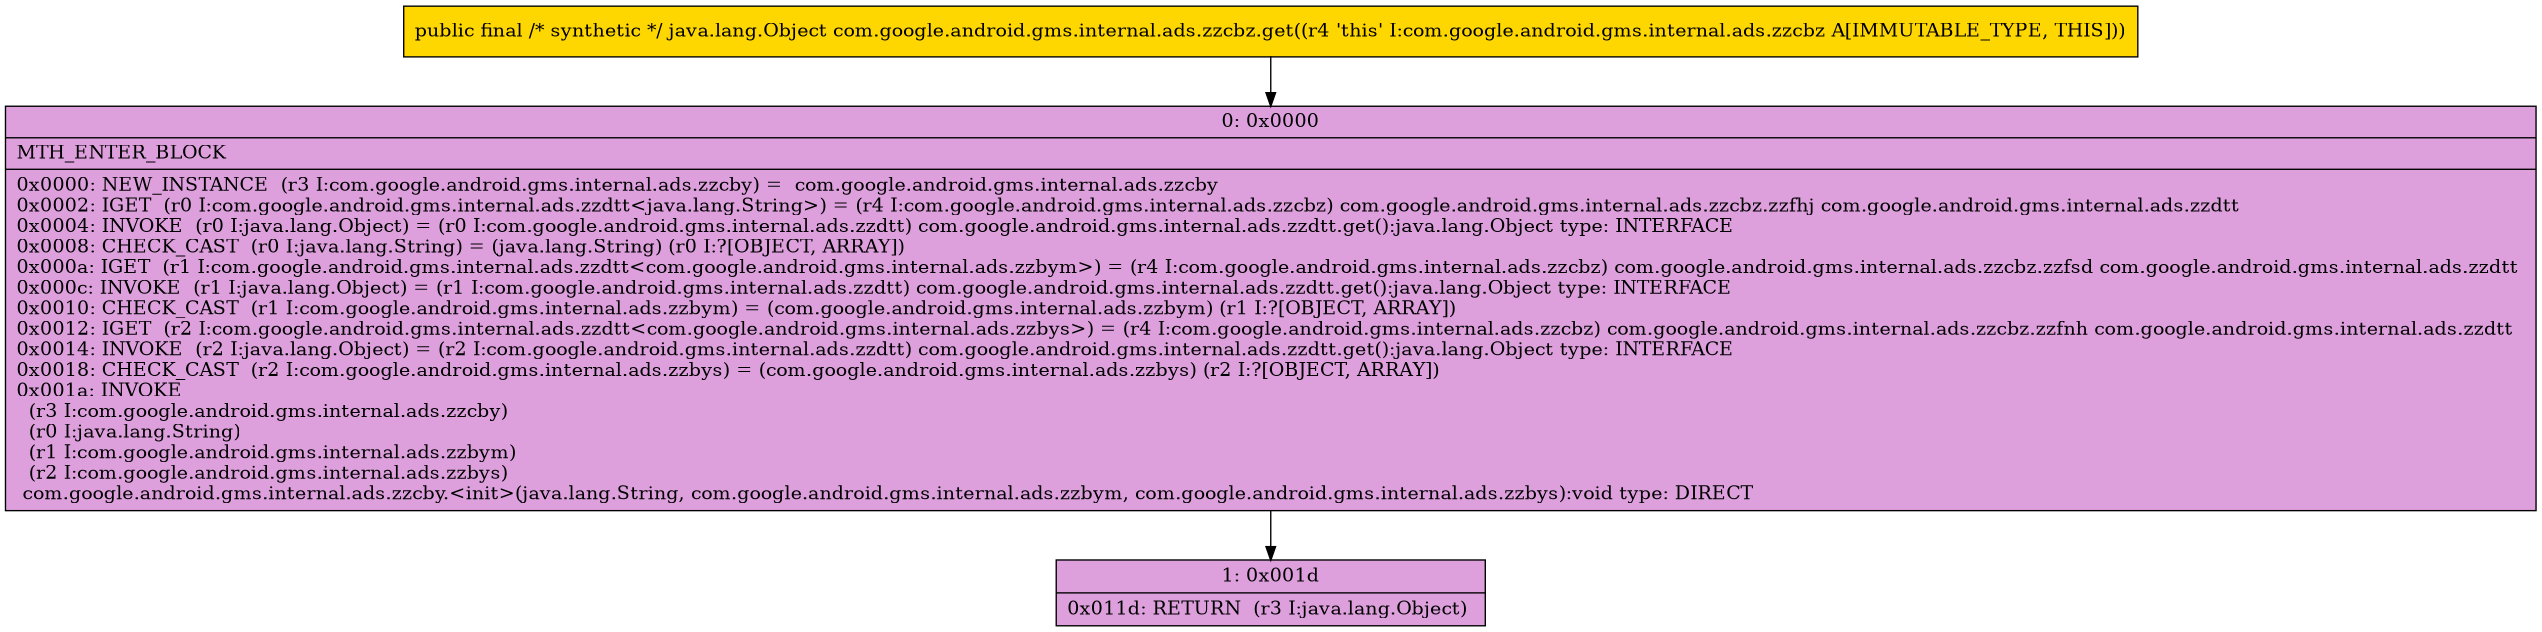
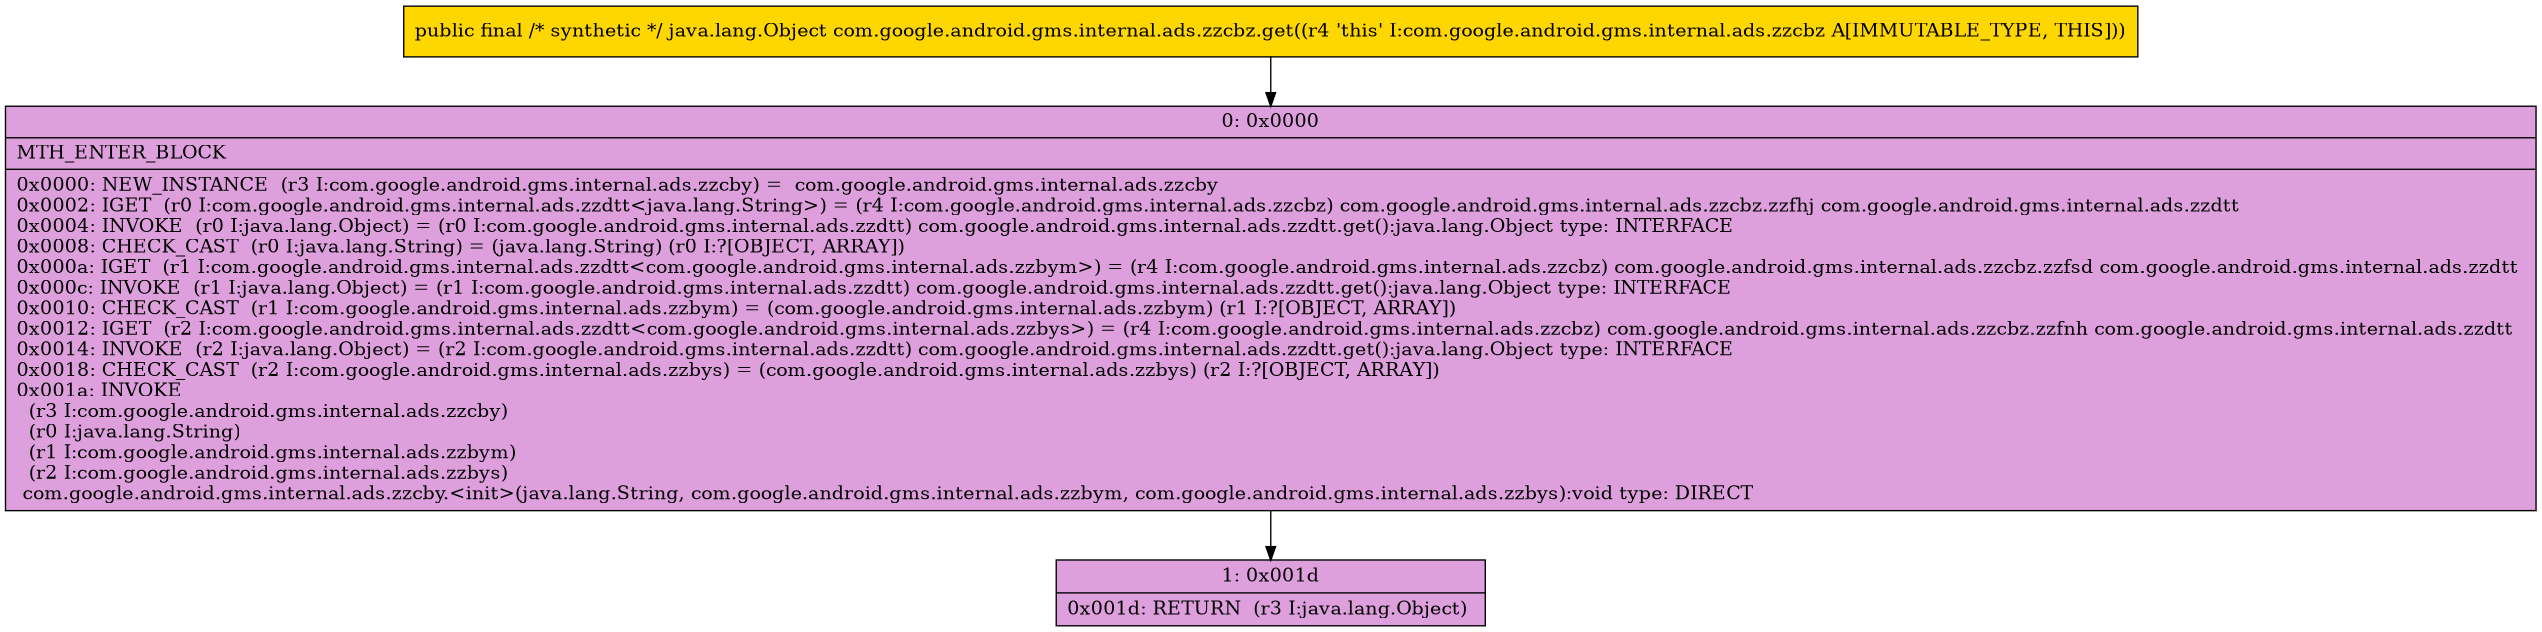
  digraph {
    node [shape=record style=filled fillcolor=plum]
    n1 [label="{0\:\ 0x0000|MTH_ENTER_BLOCK\l|0x0000: NEW_INSTANCE  (r3 I:com.google.android.gms.internal.ads.zzcby) =  com.google.android.gms.internal.ads.zzcby \l0x0002: IGET  (r0 I:com.google.android.gms.internal.ads.zzdtt\<java.lang.String\>) = (r4 I:com.google.android.gms.internal.ads.zzcbz) com.google.android.gms.internal.ads.zzcbz.zzfhj com.google.android.gms.internal.ads.zzdtt \l0x0004: INVOKE  (r0 I:java.lang.Object) = (r0 I:com.google.android.gms.internal.ads.zzdtt) com.google.android.gms.internal.ads.zzdtt.get():java.lang.Object type: INTERFACE \l0x0008: CHECK_CAST  (r0 I:java.lang.String) = (java.lang.String) (r0 I:?[OBJECT, ARRAY]) \l0x000a: IGET  (r1 I:com.google.android.gms.internal.ads.zzdtt\<com.google.android.gms.internal.ads.zzbym\>) = (r4 I:com.google.android.gms.internal.ads.zzcbz) com.google.android.gms.internal.ads.zzcbz.zzfsd com.google.android.gms.internal.ads.zzdtt \l0x000c: INVOKE  (r1 I:java.lang.Object) = (r1 I:com.google.android.gms.internal.ads.zzdtt) com.google.android.gms.internal.ads.zzdtt.get():java.lang.Object type: INTERFACE \l0x0010: CHECK_CAST  (r1 I:com.google.android.gms.internal.ads.zzbym) = (com.google.android.gms.internal.ads.zzbym) (r1 I:?[OBJECT, ARRAY]) \l0x0012: IGET  (r2 I:com.google.android.gms.internal.ads.zzdtt\<com.google.android.gms.internal.ads.zzbys\>) = (r4 I:com.google.android.gms.internal.ads.zzcbz) com.google.android.gms.internal.ads.zzcbz.zzfnh com.google.android.gms.internal.ads.zzdtt \l0x0014: INVOKE  (r2 I:java.lang.Object) = (r2 I:com.google.android.gms.internal.ads.zzdtt) com.google.android.gms.internal.ads.zzdtt.get():java.lang.Object type: INTERFACE \l0x0018: CHECK_CAST  (r2 I:com.google.android.gms.internal.ads.zzbys) = (com.google.android.gms.internal.ads.zzbys) (r2 I:?[OBJECT, ARRAY]) \l0x001a: INVOKE  \l  (r3 I:com.google.android.gms.internal.ads.zzcby)\l  (r0 I:java.lang.String)\l  (r1 I:com.google.android.gms.internal.ads.zzbym)\l  (r2 I:com.google.android.gms.internal.ads.zzbys)\l com.google.android.gms.internal.ads.zzcby.\<init\>(java.lang.String, com.google.android.gms.internal.ads.zzbym, com.google.android.gms.internal.ads.zzbys):void type: DIRECT \l}"]
-   n2 [label="{1\:\ 0x001d|0x011d: RETURN  (r3 I:java.lang.Object) \l}"]
+   n2 [label="{1\:\ 0x001d|0x001d: RETURN  (r3 I:java.lang.Object) \l}"]
    n3 [label="{public final \/* synthetic *\/ java.lang.Object com.google.android.gms.internal.ads.zzcbz.get((r4 'this' I:com.google.android.gms.internal.ads.zzcbz A[IMMUTABLE_TYPE, THIS])) }" fillcolor=gold]
    n1 -> n2
    n3 -> n1
  }
